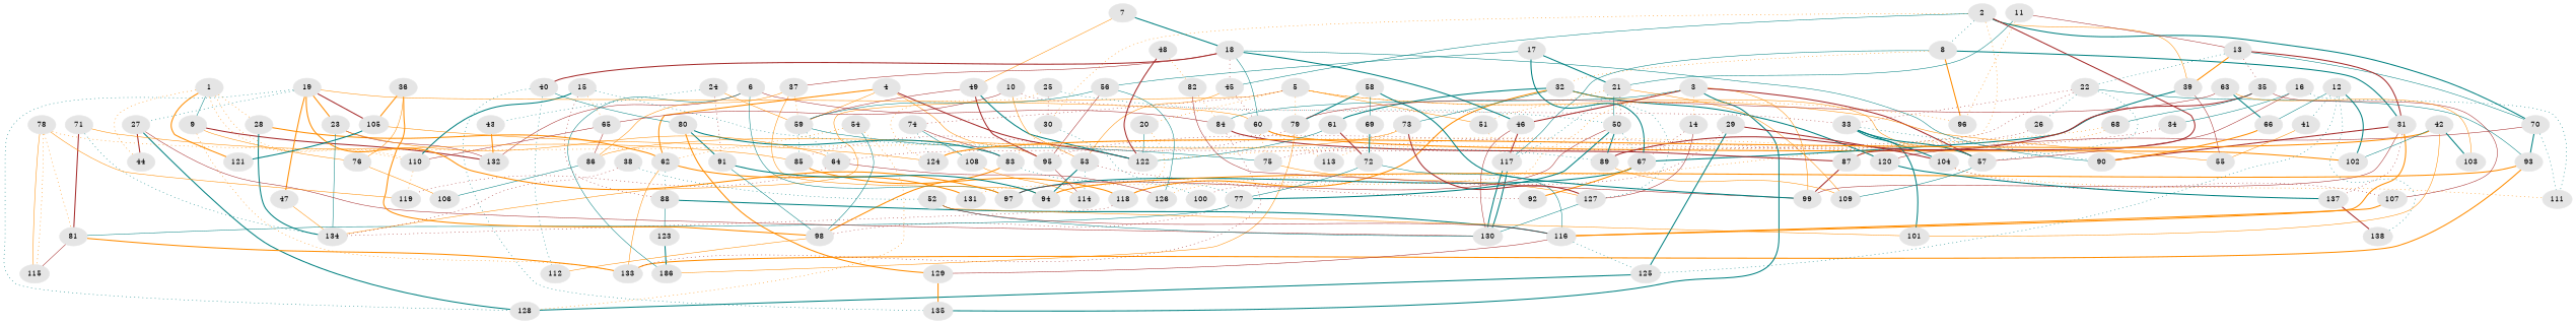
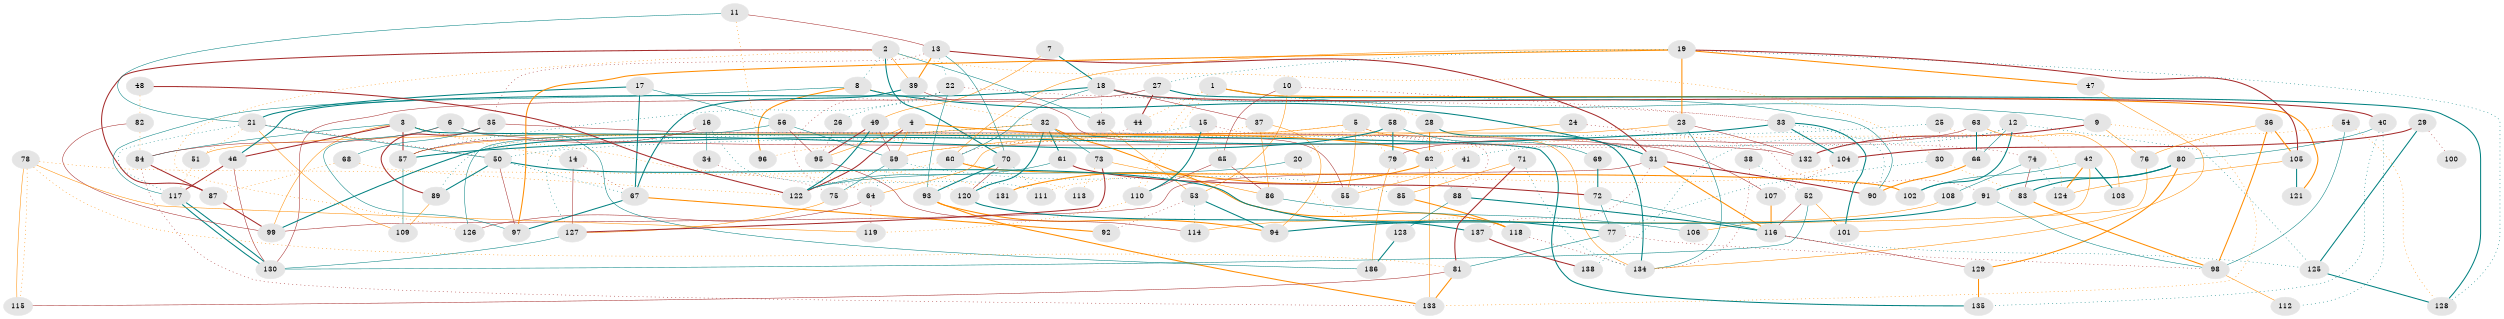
  graph {
    node [color=gray90 style=filled]
    edge [color=teal style=solid]
    1
    9
    28
    44
    110
    121
    132
    76
    133
    62
    134
    60
    119
    2
    8
    30
    39
    45
    70
    87
    126
    96
    31
    32
    117
    77
    83
    55
    67
    53
    111
    93
    120
    99
    3
    14
    46
    57
    84
    131
    135
    127
    130
    109
    4
    59
    95
    122
    64
    75
    85
    88
    114
    5
    20
    51
    74
    79
    118
    124
    108
    n62 [label=186]
    6
    97
    7
    18
    49
    37
    40
    90
    116
    137
    61
    73
    106
    10
    33
    65
    104
    101
    94
    92
    86
    11
    13
    21
    22
    35
    50
    12
    41
    66
    102
    125
    138
    128
    26
    89
    68
    107
    15
    123
    16
    34
    17
    56
    80
    112
    113
    19
    23
    27
    47
    105
    24
-   43
    91
    98
    25
    29
    100
    81
    129
    72
    36
    38
    52
    42
    103
    48
    82
    54
    58
    69
    63
    71
    115
    78
    1 -- 9
    1 -- 28 [color=darkorange style=dotted]
    1 -- 44 [color=darkorange style=dotted]
    1 -- 110 [color=darkorange style=dotted]
    1 -- 110 [color=darkorange style=dotted]
    1 -- 121 [color=darkorange style=bold]
    9 -- 132 [color=brown style=bold]
    9 -- 76 [color=darkorange]
    9 -- 133 [color=darkorange style=dotted]
    28 -- 62 [color=darkorange style=bold]
    28 -- 134 [style=bold]
-   45 -- 60 [color=brown style=dotted]
+   44 -- 60 [color=brown style=dotted]
    110 -- 119 [color=darkorange style=dotted]
    76 -- 106 [color=darkorange]
    62 -- 133 [color=darkorange]
    62 -- 131 [color=darkorange style=bold]
    62 -- 88 [style=dotted]
    60 -- 75 [color=darkorange style=dotted]
    60 -- 102 [color=darkorange style=bold]
    60 -- 113 [color=darkorange style=dotted]
    2 -- 8 [style=dotted]
    2 -- 30 [color=darkorange style=dotted]
    2 -- 39 [color=darkorange]
    2 -- 45
    2 -- 70 [style=bold]
    2 -- 87 [color=brown style=bold]
    2 -- 126 [color=darkorange style=dotted]
    8 -- 96 [color=darkorange style=bold]
    8 -- 31 [style=bold]
    8 -- 32 [color=darkorange style=dotted]
    8 -- 117
    30 -- 77 [style=dotted]
    30 -- 83 [color=darkorange style=dotted]
    39 -- 55 [color=brown]
    39 -- 67 [style=bold]
    45 -- 53 [color=darkorange]
    70 -- 111 [style=dotted]
    70 -- 93 [style=bold]
    70 -- 120 [color=brown]
    87 -- 99 [color=brown style=bold]
    31 -- 99 [color=brown]
    31 -- 90 [color=brown style=bold]
    31 -- 116 [color=darkorange style=bold]
    31 -- 137 [color=brown style=dotted]
    32 -- 120 [style=bold]
    32 -- 57 [color=darkorange]
    32 -- 127 [style=dotted]
    32 -- 118 [color=darkorange style=bold]
    32 -- 61 [style=bold]
    32 -- 73
    117 -- 130 [style=bold]
    117 -- 130 [style=bold]
    77 -- 98 [color=brown style=dotted]
    77 -- 81
    83 -- 98 [color=darkorange style=bold]
-   83 -- 100 [style=dotted]
    67 -- 97 [style=bold]
    67 -- 92 [color=darkorange style=bold]
    53 -- 114 [style=dotted]
    53 -- 94 [style=bold]
    53 -- 92 [color=brown style=dotted]
    93 -- 133 [color=darkorange style=bold]
    93 -- 94 [color=darkorange style=bold]
    120 -- 137 [style=bold]
    3 -- 99 [color=darkorange]
    3 -- 14 [color=darkorange style=dotted]
    3 -- 46 [color=brown style=bold]
    3 -- 57 [color=brown style=bold]
    3 -- 84
    3 -- 131 [color=darkorange style=dotted]
    3 -- 135 [style=bold]
    14 -- 67 [color=brown style=dotted]
    14 -- 127 [color=brown]
    46 -- 117 [color=brown style=bold]
    46 -- 130 [color=brown]
    57 -- 109
    84 -- 133 [color=brown style=dotted]
    84 -- 87 [color=brown style=bold]
    127 -- 130
    4 -- 62 [color=darkorange style=bold]
    4 -- 59 [color=darkorange]
    4 -- 95 [color=darkorange]
    4 -- 122 [color=brown style=bold]
    59 -- 64 [style=dotted]
    59 -- 75
    59 -- 85 [style=dotted]
    95 -- 114 [color=brown]
    64 -- 119 [color=brown style=dotted]
    64 -- 126 [color=brown]
    75 -- 127 [color=darkorange]
    85 -- 118 [color=darkorange style=bold]
    88 -- 116 [style=bold]
    88 -- 123
    5 -- 134 [color=darkorange]
    5 -- 96 [color=darkorange style=dotted]
    5 -- 55 [color=darkorange]
    5 -- 20 [color=darkorange style=dotted]
    5 -- 51 [color=darkorange]
    5 -- 74 [color=brown style=dotted]
    5 -- 79 [color=darkorange style=dotted]
    20 -- 122
    20 -- 118 [color=darkorange style=dotted]
    51 -- 117 [color=darkorange style=dotted]
    74 -- 83 [color=brown]
    74 -- 124 [style=dotted]
    74 -- 108
    79 -- 85 [color=brown style=dotted]
    79 -- n62 [color=darkorange]
    118 -- 134 [color=brown style=dotted]
    108 -- 114 [color=darkorange]
    6 -- 132 [color=brown]
    6 -- 84 [color=brown]
    6 -- n62
    6 -- 97
    7 -- 18 [style=bold]
    7 -- 49 [color=darkorange]
    18 -- 60
    18 -- 45 [color=brown style=dotted]
    18 -- 46 [style=bold]
    18 -- 37 [color=brown]
    18 -- 40 [color=brown style=bold]
    18 -- 90
    49 -- 59 [color=brown]
    49 -- 95 [color=brown style=bold]
    49 -- 122 [style=bold]
    37 -- 59 [color=darkorange style=dotted]
    37 -- 94 [color=darkorange]
    37 -- 86 [color=darkorange]
    40 -- 135 [style=dotted]
    40 -- 80
    40 -- 112 [style=dotted]
    116 -- 125 [style=dotted]
    116 -- 129 [color=brown]
    137 -- 138 [color=brown style=bold]
    61 -- 122
    61 -- 72 [color=brown style=bold]
    73 -- 127 [color=brown style=bold]
    73 -- 86 [color=darkorange]
    73 -- 113 [color=darkorange style=dotted]
    10 -- 53 [color=darkorange]
    10 -- 33 [color=brown style=dotted]
    10 -- 65 [color=brown]
    33 -- 57 [style=bold]
    33 -- 90 [style=dotted]
    33 -- 104 [style=bold]
    33 -- 101 [style=bold]
    65 -- 110 [color=brown]
    65 -- 86 [color=brown]
    104 -- 111 [color=darkorange style=dotted]
    104 -- 107 [color=brown style=dotted]
    86 -- 106
    11 -- 96 [color=darkorange style=dotted]
    11 -- 13 [color=brown]
    11 -- 21
    13 -- 39 [color=darkorange style=bold]
    13 -- 70
    13 -- 31 [color=brown style=bold]
    13 -- 22 [style=dotted]
    13 -- 35 [color=brown style=dotted]
    21 -- 117 [style=dotted]
    21 -- 109 [color=darkorange]
    21 -- 51 [color=darkorange style=dotted]
    21 -- 50
    21 -- 50 [color=brown style=dotted]
    22 -- 93
    22 -- 57 [style=dotted]
    22 -- 64 [color=brown style=dotted]
    22 -- 33 [color=brown style=dotted]
    22 -- 26 [style=dotted]
    35 -- 89 [color=brown style=bold]
    35 -- 68
    35 -- 107 [color=brown]
    50 -- 77 [style=bold]
    50 -- 67 [style=dotted]
    50 -- 97 [color=brown]
    50 -- 89 [style=bold]
    12 -- 41 [style=dotted]
    12 -- 66
    12 -- 102 [style=bold]
    12 -- 125 [style=dotted]
    12 -- 138 [style=dotted]
    41 -- 55 [color=darkorange]
    66 -- 90 [color=darkorange style=bold]
    125 -- 128 [style=bold]
    26 -- 95 [color=brown style=dotted]
    89 -- 109 [color=darkorange]
    68 -- 87 [color=darkorange style=dotted]
    68 -- 122 [color=darkorange style=dotted]
    107 -- 116 [color=darkorange style=bold]
    15 -- 110 [style=bold]
    15 -- 88 [color=brown style=dotted]
    15 -- 65 [color=darkorange style=dotted]
    15 -- 89 [style=dotted]
    123 -- n62 [style=bold]
    16 -- 111 [style=dotted]
    16 -- 57 [color=brown]
    16 -- 34
    34 -- 75 [color=brown style=dotted]
    17 -- 67 [style=bold]
    17 -- 21 [style=bold]
    17 -- 56
    56 -- 126
    56 -- 59
    56 -- 95 [color=brown]
    80 -- 83 [style=bold]
    80 -- 91 [style=bold]
    80 -- 129 [color=darkorange style=bold]
    19 -- 60 [color=darkorange]
    19 -- 97 [color=darkorange style=bold]
    19 -- 128 [style=dotted]
    19 -- 23 [color=darkorange style=bold]
    19 -- 27 [style=dotted]
    19 -- 47 [color=darkorange style=bold]
    19 -- 105 [color=brown style=bold]
    23 -- 132 [color=brown]
    23 -- 134
    23 -- 64 [color=darkorange]
    27 -- 44 [color=brown style=bold]
    27 -- 130 [color=brown]
    27 -- 128 [style=bold]
    47 -- 134 [color=darkorange]
    105 -- 121 [style=bold]
    105 -- 124 [color=darkorange]
    24 -- 59 [color=darkorange]
-   24 -- 43 [style=dotted]
    24 -- 91 [color=brown style=dotted]
-   43 -- 132 [color=darkorange style=bold]
    91 -- 94 [style=bold]
    91 -- 98
    98 -- 112 [color=darkorange]
    25 -- 30 [color=brown style=dotted]
    25 -- 124 [color=darkorange style=dotted]
    25 -- 50 [style=dotted]
    29 -- 104 [color=brown style=bold]
    29 -- 125 [style=bold]
    29 -- 100 [color=brown style=dotted]
    81 -- 133 [color=darkorange style=bold]
    81 -- 115 [color=brown]
    129 -- 135 [color=darkorange style=bold]
    72 -- 77
    72 -- 116
    36 -- 76 [color=darkorange]
    36 -- 105 [color=darkorange style=bold]
    36 -- 98 [color=darkorange style=bold]
    38 -- 134 [color=brown style=dotted]
    38 -- 52 [style=dotted]
    52 -- 130
    52 -- 116 [color=brown]
    52 -- 101 [color=darkorange]
    42 -- 124 [color=darkorange style=bold]
    42 -- 101 [color=darkorange]
    42 -- 102
    42 -- 103 [style=bold]
    48 -- 122 [color=brown style=bold]
    48 -- 82 [color=darkorange style=dotted]
    82 -- 99 [color=brown]
    82 -- 84 [color=darkorange style=dotted]
    54 -- 62 [color=darkorange style=dotted]
    54 -- 128 [color=darkorange style=dotted]
    54 -- 98
    58 -- 99 [style=bold]
    58 -- 79 [style=bold]
    58 -- 69
    69 -- 72 [style=bold]
    63 -- 79 [color=brown]
    63 -- 66 [style=bold]
    63 -- 103 [color=darkorange]
    71 -- 134 [style=dotted]
    71 -- 85 [color=darkorange]
    71 -- 81 [color=brown style=bold]
    78 -- 119 [color=darkorange]
    78 -- 120 [color=darkorange style=dotted]
    78 -- 81 [color=darkorange style=dotted]
    78 -- 115 [color=darkorange]
    78 -- 115 [color=darkorange style=dotted]
  }
